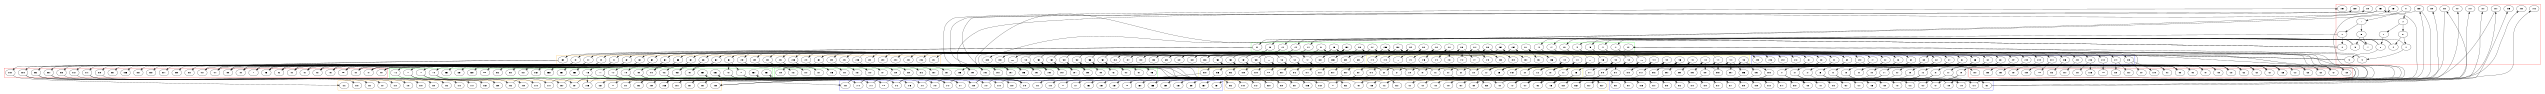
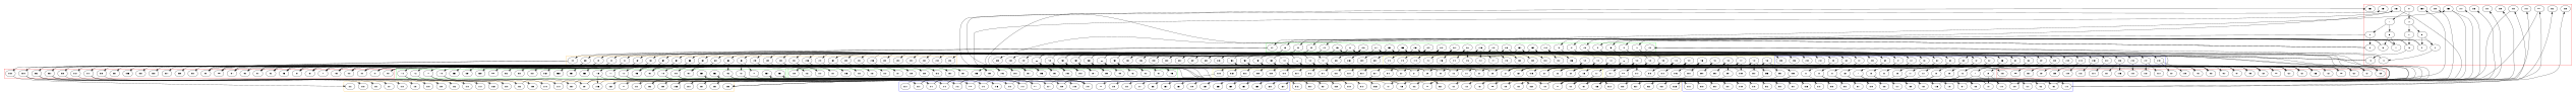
  strict digraph {
    fontname="Patrick Hand"
    node [fontname="Patrick Hand"]
    edge [fontname="Patrick Hand"]
    45
    46
    47
    48
    49
    50
    51
    52
    53
    54
    55
    56
    57
    58
    59
    285
    286
    287
    288
    289
    290
    291
    292
    293
    294
    295
    296
    297
    298
    299
    90
    91
    92
    93
    94
    95
    96
    97
    98
    99
    100
    101
    102
    103
    104
    330
    331
    332
    333
    334
    335
    336
    337
    338
    339
    340
    341
    342
    343
    344
    30
    31
    32
    33
    34
    35
    36
    37
    38
    39
    40
    41
    42
    43
    44
    270
    271
    272
    273
    274
    275
    276
    277
    278
    279
    280
    281
    282
    283
    284
    165
    166
    167
    168
    169
    170
    171
    172
    173
    174
    175
    176
    177
    178
    179
    405
    406
    407
    408
    409
    410
    411
    412
    413
    414
    415
    416
    417
    418
    419
    75
    76
    77
    78
    79
    80
    81
    82
    83
    84
    85
    86
    87
    88
    89
    315
    316
    317
    318
    319
    320
    321
    322
    323
    324
    325
    326
    327
    328
    329
    105
    106
    107
    108
    109
    110
    111
    112
    113
    114
    115
    116
    117
    118
    119
    345
    346
    347
    348
    349
    350
    351
    352
    353
    354
    355
    356
    357
    358
    359
    0
    1
    2
    4
    5
    3
    6
    9
    10
    11
    7
    8
    12
    13
    14
    240
    241
    242
    243
    244
    245
    246
    247
    248
    249
    250
    251
    252
    253
    254
    120
    121
    122
    123
    124
    125
    126
    127
    128
    129
    130
    131
    132
    133
    134
    360
    361
    362
    363
    364
    365
    366
    367
    368
    369
    370
    371
    372
    373
    374
    15
    16
    17
    18
    19
    20
    21
    22
    23
    24
    25
    26
    27
    28
    29
    255
    256
    257
    258
    259
    260
    261
    262
    263
    264
    265
    266
    267
    268
    269
    135
    136
    137
    138
    139
    140
    141
    142
    143
    144
    145
    146
    147
    148
    149
    375
    376
    377
    378
    379
    380
    381
    382
    383
    384
    385
    386
    387
    388
    389
    150
    151
    152
    153
    154
    155
    156
    157
    158
    159
    160
    161
    162
    163
    164
    390
    391
    392
    393
    394
    395
    396
    397
    398
    399
    400
    401
    402
    403
    404
    60
    61
    62
    63
    64
    65
    66
    67
    68
    69
    70
    71
    72
    73
    74
    300
    301
    302
    303
    304
    305
    306
    307
    308
    309
    310
    311
    312
    313
    314
    180
    181
    182
    183
    184
    185
    186
    187
    188
    189
    190
    191
    192
    193
    194
    420
    421
    422
    423
    424
    425
    426
    427
    428
    429
    430
    431
    432
    433
    434
    195
    196
    197
    198
    199
    200
    201
    202
    203
    204
    205
    206
    207
    208
    209
    435
    436
    437
    438
    439
    440
    441
    442
    443
    444
    445
    446
    447
    448
    449
    210
    211
    212
    213
    214
    215
    216
    217
    218
    219
    220
    221
    222
    223
    224
    450
    451
    452
    453
    454
    455
    456
    457
    458
    459
    460
    461
    462
    463
    464
    225
    226
    227
    228
    229
    230
    231
    232
    233
    234
    235
    236
    237
    238
    239
    465
    466
    467
    468
    469
    470
    471
    472
    473
    474
    475
    476
    477
    478
    479
    subgraph cluster_1 {
      color=orange
      45
      46
      47
      48
      49
      50
      51
      52
      53
      54
      55
      56
      57
      58
      59
      285
      286
      287
      288
      289
      290
      291
      292
      293
      294
      295
      296
      297
      298
      299
    }
    subgraph cluster_2 {
      color=red
      90
      91
      92
      93
      94
      95
      96
      97
      98
      99
      100
      101
      102
      103
      104
      330
      331
      332
      333
      334
      335
      336
      337
      338
      339
      340
      341
      342
      343
      344
    }
    subgraph cluster_3 {
      color=blue
      30
      31
      32
      33
      34
      35
      36
      37
      38
      39
      40
      41
      42
      43
      44
      270
      271
      272
      273
      274
      275
      276
      277
      278
      279
      280
      281
      282
      283
      284
    }
    subgraph cluster_4 {
      color=yellow
      165
      166
      167
      168
      169
      170
      171
      172
      173
      174
      175
      176
      177
      178
      179
      405
      406
      407
      408
      409
      410
      411
      412
      413
      414
      415
      416
      417
      418
      419
    }
    subgraph cluster_5 {
      color=yellow
      75
      76
      77
      78
      79
      80
      81
      82
      83
      84
      85
      86
      87
      88
      89
      315
      316
      317
      318
      319
      320
      321
      322
      323
      324
      325
      326
      327
      328
      329
    }
    subgraph cluster_6 {
      color=green
      105
      106
      107
      108
      109
      110
      111
      112
      113
      114
      115
      116
      117
      118
      119
      345
      346
      347
      348
      349
      350
      351
      352
      353
      354
      355
      356
      357
      358
      359
    }
    subgraph cluster_7 {
      color=red
      0
      1
      2
      4
      5
      3
      6
      9
      10
      11
      7
      8
      12
      13
      14
      240
      241
      242
      243
      244
      245
      246
      247
      248
      249
      250
      251
      252
      253
      254
    }
    subgraph cluster_8 {
      color=blue
      120
      121
      122
      123
      124
      125
      126
      127
      128
      129
      130
      131
      132
      133
      134
      360
      361
      362
      363
      364
      365
      366
      367
      368
      369
      370
      371
      372
      373
      374
    }
    subgraph cluster_9 {
      color=green
      15
      16
      17
      18
      19
      20
      21
      22
      23
      24
      25
      26
      27
      28
      29
      255
      256
      257
      258
      259
      260
      261
      262
      263
      264
      265
      266
      267
      268
      269
    }
    subgraph cluster_10 {
      color=orange
      135
      136
      137
      138
      139
      140
      141
      142
      143
      144
      145
      146
      147
      148
      149
      375
      376
      377
      378
      379
      380
      381
      382
      383
      384
      385
      386
      387
      388
      389
    }
    subgraph cluster_11 {
      color=grey
      150
      151
      152
      153
      154
      155
      156
      157
      158
      159
      160
      161
      162
      163
      164
      390
      391
      392
      393
      394
      395
      396
      397
      398
      399
      400
      401
      402
      403
      404
    }
    subgraph cluster_12 {
      color=grey
      60
      61
      62
      63
      64
      65
      66
      67
      68
      69
      70
      71
      72
      73
      74
      300
      301
      302
      303
      304
      305
      306
      307
      308
      309
      310
      311
      312
      313
      314
    }
    subgraph cluster_13 {
      color=red
      180
      181
      182
      183
      184
      185
      186
      187
      188
      189
      190
      191
      192
      193
      194
      420
      421
      422
      423
      424
      425
      426
      427
      428
      429
      430
      431
      432
      433
      434
    }
    subgraph cluster_14 {
      color=green
      195
      196
      197
      198
      199
      200
      201
      202
      203
      204
      205
      206
      207
      208
      209
      435
      436
      437
      438
      439
      440
      441
      442
      443
      444
      445
      446
      447
      448
      449
    }
    subgraph cluster_15 {
      color=blue
      210
      211
      212
      213
      214
      215
      216
      217
      218
      219
      220
      221
      222
      223
      224
      450
      451
      452
      453
      454
      455
      456
      457
      458
      459
      460
      461
      462
      463
      464
    }
    subgraph cluster_16 {
      color=orange
      225
      226
      227
      228
      229
      230
      231
      232
      233
      234
      235
      236
      237
      238
      239
      465
      466
      467
      468
      469
      470
      471
      472
      473
      474
      475
      476
      477
      478
      479
    }
    45 -> 91
    45 -> 92
    46 -> 93
    46 -> 94
    47 -> 95
    47 -> 96
    48 -> 97
    48 -> 98
    49 -> 99
    49 -> 100
    50 -> 101
    50 -> 102
    51 -> 103
    51 -> 104
    52 -> 105
    52 -> 106
    53 -> 107
    53 -> 108
    54 -> 109
    54 -> 110
    55 -> 111
    55 -> 112
    56 -> 113
    56 -> 114
    57 -> 115
    57 -> 116
    58 -> 117
    58 -> 118
    59 -> 119
    59 -> 120
    285 -> 161
    285 -> 436
    286 -> 437
    288 -> 438
    291 -> 439
    295 -> 440
    295 -> 441
    296 -> 442
    296 -> 443
    297 -> 444
    297 -> 445
    298 -> 446
    299 -> 447
    299 -> 448
    90 -> 175
    90 -> 176
    91 -> 177
    91 -> 178
    92 -> 179
    92 -> 180
    93 -> 181
    93 -> 182
    94 -> 183
    94 -> 184
    95 -> 185
    95 -> 186
    96 -> 187
    96 -> 188
    97 -> 189
    97 -> 190
    98 -> 191
    98 -> 192
    99 -> 193
    99 -> 194
    100 -> 195
    100 -> 196
    101 -> 197
    101 -> 198
    102 -> 199
    103 -> 200
    103 -> 201
    104 -> 202
    104 -> 203
    332 -> 468
    337 -> 469
    337 -> 470
    338 -> 471
    338 -> 472
    339 -> 473
    339 -> 474
    340 -> 475
    341 -> 476
    341 -> 477
    342 -> 478
    343 -> 479
    30 -> 61
    30 -> 62
    31 -> 63
    31 -> 64
    32 -> 65
    32 -> 66
    33 -> 67
    33 -> 68
    34 -> 69
    34 -> 70
    35 -> 71
    35 -> 72
    36 -> 73
    36 -> 74
    37 -> 75
    37 -> 76
    38 -> 77
    38 -> 78
    39 -> 79
    39 -> 80
    40 -> 81
    40 -> 82
    41 -> 83
    41 -> 84
    42 -> 85
    42 -> 86
    43 -> 87
    43 -> 88
    44 -> 90
    44 -> 89
    270 -> 420
    270 -> 421
    271 -> 422
    271 -> 423
    272 -> 424
    273 -> 425
    273 -> 426
    274 -> 427
    275 -> 428
    277 -> 429
    277 -> 430
    278 -> 431
    279 -> 432
    281 -> 433
    284 -> 434
    284 -> 435
    165 -> 291
    165 -> 292
    166 -> 293
    167 -> 294
    169 -> 295
    169 -> 296
    170 -> 297
    170 -> 298
    171 -> 299
    171 -> 300
    172 -> 301
    172 -> 302
    173 -> 303
    173 -> 304
    174 -> 305
    174 -> 306
    175 -> 307
    175 -> 308
    176 -> 309
    177 -> 310
    177 -> 311
    178 -> 312
    178 -> 313
    179 -> 315
    179 -> 314
    75 -> 145
    75 -> 146
    76 -> 147
    76 -> 148
    77 -> 149
    77 -> 150
    78 -> 151
    78 -> 152
    79 -> 153
    79 -> 154
    80 -> 155
    80 -> 156
    81 -> 157
    81 -> 158
    82 -> 159
    82 -> 160
    83 -> 161
    83 -> 162
    84 -> 163
    84 -> 164
    85 -> 165
    85 -> 166
    86 -> 167
    86 -> 168
    87 -> 169
    87 -> 170
    88 -> 171
    88 -> 172
    89 -> 173
    89 -> 174
    317 -> 461
    321 -> 462
    321 -> 463
    322 -> 464
    323 -> 465
    325 -> 466
    328 -> 467
    105 -> 204
    105 -> 205
    106 -> 206
    106 -> 207
    107 -> 208
    107 -> 209
    108 -> 210
    108 -> 211
    109 -> 212
    109 -> 213
    110 -> 214
    110 -> 215
    111 -> 216
    111 -> 217
    112 -> 218
    112 -> 219
    113 -> 220
    113 -> 221
-   114 -> 222
    114 -> 223
    115 -> 224
    115 -> 225
    116 -> 226
    116 -> 227
    117 -> 228
    117 -> 229
    118 -> 230
    119 -> 231
    119 -> 232
    0 -> 1
    0 -> 2
    1 -> 4
    1 -> 5
    2 -> 3
    2 -> 6
    4 -> 9
    4 -> 18
    5 -> 10
    5 -> 11
    3 -> 7
    3 -> 8
    6 -> 13
    9 -> 19
    9 -> 20
    10 -> 21
    10 -> 22
    11 -> 23
    11 -> 24
    7 -> 14
    7 -> 15
    8 -> 16
    8 -> 17
    12 -> 25
    12 -> 26
    13 -> 12
    13 -> 27
    13 -> 28
    14 -> 30
    14 -> 29
    242 -> 385
    247 -> 386
    253 -> 387
    253 -> 388
    254 -> 389
    254 -> 390
    120 -> 233
    120 -> 234
    121 -> 235
    121 -> 236
    122 -> 237
    123 -> 238
    123 -> 239
    124 -> 240
    125 -> 241
    127 -> 242
    127 -> 243
    128 -> 244
    129 -> 245
    131 -> 246
    134 -> 247
    134 -> 248
    15 -> 31
    15 -> 32
    16 -> 33
    16 -> 34
    17 -> 35
    17 -> 36
    18 -> 37
    18 -> 38
    19 -> 39
    19 -> 40
    20 -> 41
    20 -> 42
    21 -> 43
    21 -> 44
    22 -> 45
    22 -> 46
    23 -> 47
    23 -> 48
    24 -> 49
    24 -> 50
    25 -> 51
    25 -> 52
    26 -> 53
    26 -> 54
    27 -> 55
    27 -> 56
    28 -> 57
    28 -> 58
    29 -> 59
    29 -> 60
    255 -> 391
    255 -> 392
    256 -> 393
    256 -> 394
    257 -> 395
    257 -> 396
    258 -> 397
    258 -> 398
    259 -> 399
    259 -> 400
    260 -> 401
    260 -> 402
    261 -> 403
    261 -> 404
    262 -> 405
    262 -> 406
    263 -> 407
    263 -> 408
    264 -> 409
    264 -> 410
    265 -> 411
    265 -> 412
    266 -> 413
    266 -> 414
    267 -> 415
    267 -> 416
    268 -> 417
    269 -> 418
    269 -> 419
    135 -> 249
    136 -> 250
    138 -> 251
    141 -> 252
    145 -> 253
    145 -> 254
    146 -> 255
    146 -> 256
    147 -> 257
    147 -> 258
    148 -> 259
    148 -> 260
    149 -> 261
    149 -> 262
    150 -> 263
    150 -> 264
    151 -> 265
    151 -> 266
    152 -> 267
    152 -> 268
    153 -> 270
    153 -> 269
    154 -> 271
    154 -> 272
    155 -> 273
    155 -> 274
    156 -> 275
    156 -> 276
    157 -> 277
    157 -> 278
    158 -> 279
    158 -> 280
    159 -> 281
    159 -> 282
    160 -> 283
    161 -> 284
    162 -> 286
    162 -> 287
    163 -> 288
    163 -> 289
    164 -> 290
    60 -> 121
    60 -> 122
    61 -> 123
    61 -> 124
    62 -> 125
    62 -> 126
    63 -> 127
    63 -> 128
    64 -> 129
    64 -> 130
    65 -> 131
    65 -> 132
    66 -> 133
    67 -> 134
    67 -> 135
    68 -> 136
    68 -> 137
    69 -> 138
    69 -> 139
    70 -> 140
    71 -> 141
    71 -> 142
    72 -> 143
    73 -> 144
    300 -> 449
    301 -> 450
    303 -> 451
    303 -> 452
    304 -> 453
    305 -> 454
    307 -> 455
    310 -> 456
    310 -> 457
    311 -> 458
    312 -> 459
    314 -> 460
    180 -> 316
    181 -> 317
    181 -> 318
    182 -> 319
    183 -> 320
    185 -> 321
    185 -> 322
    186 -> 323
    186 -> 324
    187 -> 325
    187 -> 326
    188 -> 327
    189 -> 328
    189 -> 329
    190 -> 330
    191 -> 331
    193 -> 332
    193 -> 333
    194 -> 334
    195 -> 335
    197 -> 336
    200 -> 337
    200 -> 338
    201 -> 339
    201 -> 340
    202 -> 341
    202 -> 342
    203 -> 343
    203 -> 344
    204 -> 345
    204 -> 346
    205 -> 347
    205 -> 348
    206 -> 349
    206 -> 350
    207 -> 351
    208 -> 352
    208 -> 353
    209 -> 354
    209 -> 355
    210 -> 356
    210 -> 357
    211 -> 358
    212 -> 359
    212 -> 360
    213 -> 361
    214 -> 362
    216 -> 363
    216 -> 364
    217 -> 365
    217 -> 366
    218 -> 367
    218 -> 368
    219 -> 369
    220 -> 370
    220 -> 371
    221 -> 372
    222 -> 373
    224 -> 374
    224 -> 375
    225 -> 376
    226 -> 377
    228 -> 378
    231 -> 379
    231 -> 380
    232 -> 381
    233 -> 382
    235 -> 383
    238 -> 384
  }
